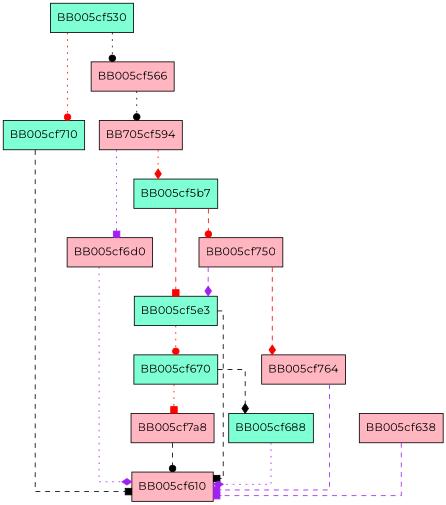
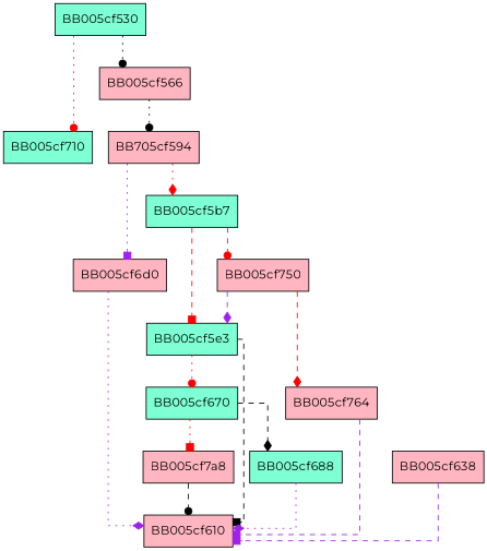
  digraph {
    fontname=Montserrat
    splines=ortho
    node [fillcolor=lightpink fontname=Montserrat shape=box style=filled]
    edge [arrowhead=box color=red fontname=Montserrat style=dashed]
    BB005cf530 [fillcolor=aquamarine]
    BB005cf710 [fillcolor=aquamarine]
    BB005cf566
    BB005cf610
    n5 [label=BB705cf594]
    BB005cf638
    BB005cf6d0
    BB005cf5b7 [fillcolor=aquamarine]
    BB005cf750
    BB005cf5e3 [fillcolor=aquamarine]
    BB005cf764
    BB005cf670 [fillcolor=aquamarine]
    BB005cf7a8
    BB005cf688 [fillcolor=aquamarine]
    BB005cf530 -> BB005cf710 [arrowhead=dot style=dotted]
    BB005cf530 -> BB005cf566 [arrowhead=dot color=black style=dotted]
-   BB005cf710 -> BB005cf610 [color=black]
    BB005cf566 -> n5 [arrowhead=dot color=black style=dotted]
    n5 -> BB005cf6d0 [color=purple style=dotted]
    n5 -> BB005cf5b7 [arrowhead=diamond style=dotted]
    BB005cf638 -> BB005cf610 [color=purple]
    BB005cf6d0 -> BB005cf610 [arrowhead=diamond color=purple style=dotted]
    BB005cf5b7 -> BB005cf750 [arrowhead=dot]
    BB005cf5b7 -> BB005cf5e3
    BB005cf750 -> BB005cf5e3 [arrowhead=diamond color=purple]
    BB005cf750 -> BB005cf764 [arrowhead=diamond]
    BB005cf5e3 -> BB005cf610 [color=black]
    BB005cf5e3 -> BB005cf670 [arrowhead=dot style=dotted]
    BB005cf764 -> BB005cf610 [color=purple]
    BB005cf670 -> BB005cf7a8 [style=dotted]
    BB005cf670 -> BB005cf688 [arrowhead=diamond color=black]
    BB005cf7a8 -> BB005cf610 [arrowhead=dot color=black]
    BB005cf688 -> BB005cf610 [arrowhead=diamond color=purple style=dotted]
  }
